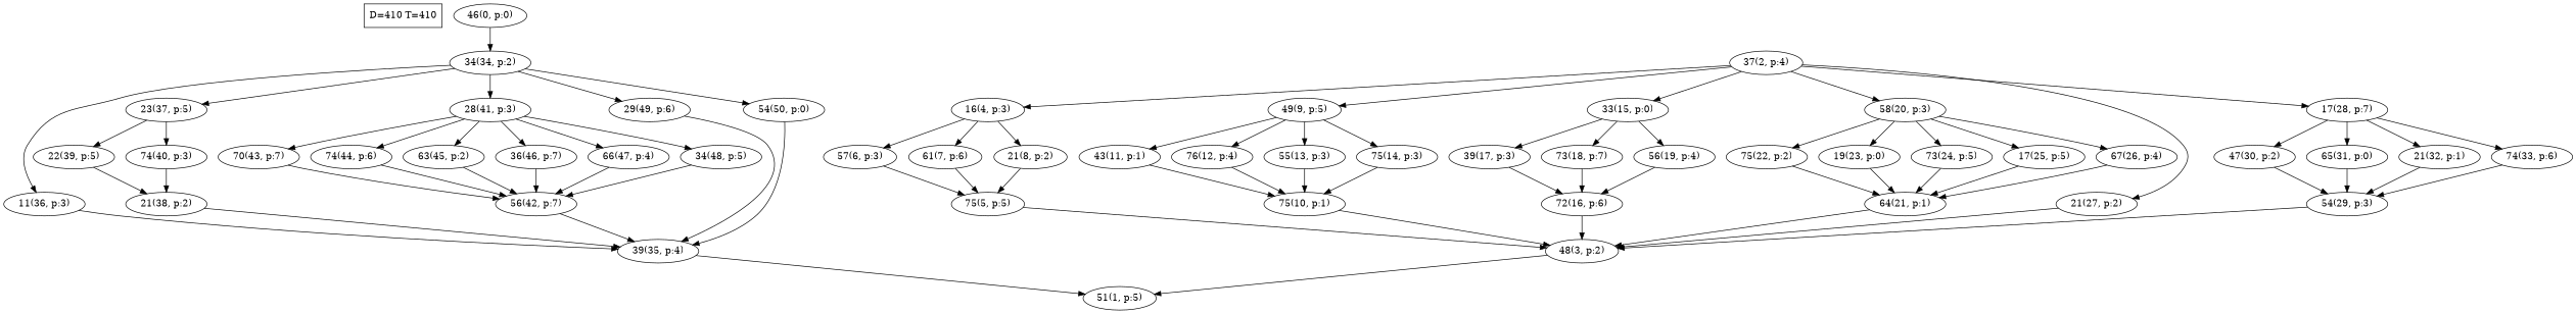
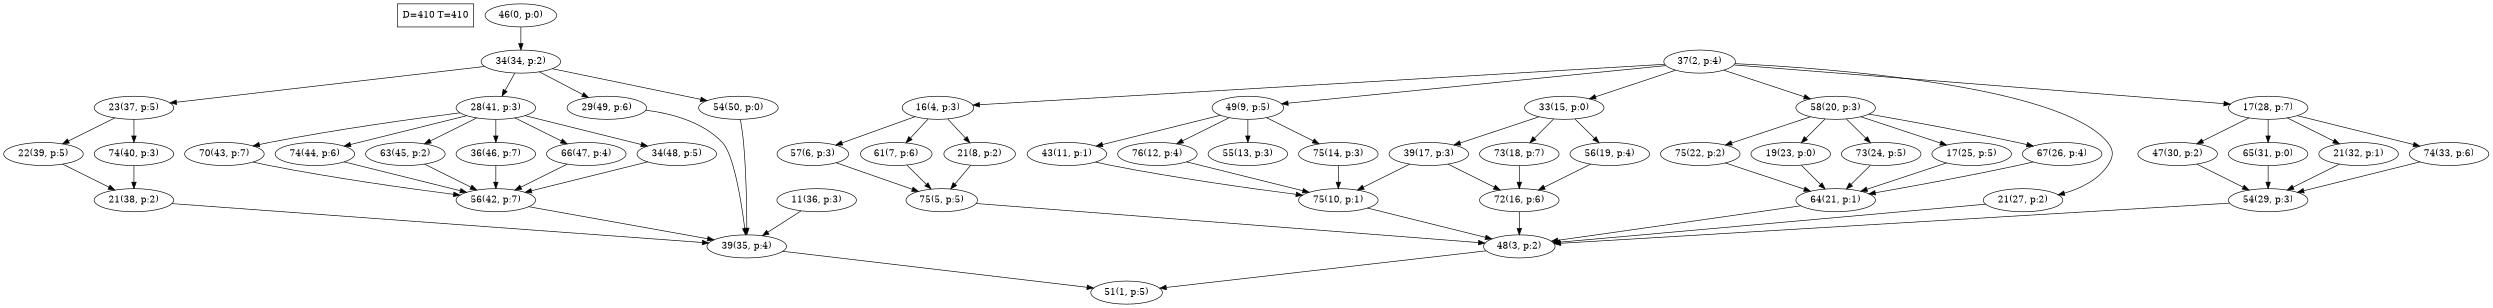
  digraph {
    n1 [label="D=410 T=410" shape=box]
    n2 [label="46(0, p:0)"]
    n3 [label="34(34, p:2)"]
    n4 [label="37(2, p:4)"]
    n5 [label="16(4, p:3)"]
    n6 [label="49(9, p:5)"]
    n7 [label="33(15, p:0)"]
    n8 [label="58(20, p:3)"]
    n9 [label="21(27, p:2)"]
    n10 [label="17(28, p:7)"]
    n11 [label="11(36, p:3)"]
    n12 [label="23(37, p:5)"]
    n13 [label="28(41, p:3)"]
    n14 [label="29(49, p:6)"]
    n15 [label="54(50, p:0)"]
    n16 [label="51(1, p:5)"]
    n17 [label="57(6, p:3)"]
    n18 [label="61(7, p:6)"]
    n19 [label="21(8, p:2)"]
    n20 [label="43(11, p:1)"]
    n21 [label="76(12, p:4)"]
    n22 [label="55(13, p:3)"]
    n23 [label="75(14, p:3)"]
    n24 [label="39(17, p:3)"]
    n25 [label="73(18, p:7)"]
    n26 [label="56(19, p:4)"]
    n27 [label="75(22, p:2)"]
    n28 [label="19(23, p:0)"]
    n29 [label="73(24, p:5)"]
    n30 [label="17(25, p:5)"]
    n31 [label="67(26, p:4)"]
    n32 [label="48(3, p:2)"]
    n33 [label="47(30, p:2)"]
    n34 [label="65(31, p:0)"]
    n35 [label="21(32, p:1)"]
    n36 [label="74(33, p:6)"]
    n37 [label="75(5, p:5)"]
    n38 [label="75(10, p:1)"]
    n39 [label="72(16, p:6)"]
    n40 [label="64(21, p:1)"]
    n41 [label="54(29, p:3)"]
    n42 [label="39(35, p:4)"]
    n43 [label="22(39, p:5)"]
    n44 [label="74(40, p:3)"]
    n45 [label="70(43, p:7)"]
    n46 [label="74(44, p:6)"]
    n47 [label="63(45, p:2)"]
    n48 [label="36(46, p:7)"]
    n49 [label="66(47, p:4)"]
    n50 [label="34(48, p:5)"]
    n51 [label="21(38, p:2)"]
    n52 [label="56(42, p:7)"]
    n2 -> n3
-   n3 -> n11
    n3 -> n12
    n3 -> n13
    n3 -> n14
    n3 -> n15
    n4 -> n5
    n4 -> n6
    n4 -> n7
    n4 -> n8
    n4 -> n9
    n4 -> n10
    n5 -> n17
    n5 -> n18
    n5 -> n19
    n6 -> n20
    n6 -> n21
    n6 -> n22
    n6 -> n23
    n7 -> n24
    n7 -> n25
    n7 -> n26
    n8 -> n27
    n8 -> n28
    n8 -> n29
    n8 -> n30
    n8 -> n31
    n9 -> n32
    n10 -> n33
    n10 -> n34
    n10 -> n35
    n10 -> n36
    n11 -> n42
    n12 -> n43
    n12 -> n44
    n13 -> n45
    n13 -> n46
    n13 -> n47
    n13 -> n48
    n13 -> n49
    n13 -> n50
    n14 -> n42
    n15 -> n42
    n17 -> n37
    n18 -> n37
    n19 -> n37
    n20 -> n38
    n21 -> n38
-   n22 -> n38
+   n24 -> n38
    n23 -> n38
    n24 -> n39
    n25 -> n39
    n26 -> n39
    n27 -> n40
    n28 -> n40
    n29 -> n40
    n30 -> n40
    n31 -> n40
    n32 -> n16
    n33 -> n41
    n34 -> n41
    n35 -> n41
    n36 -> n41
    n37 -> n32
    n38 -> n32
    n39 -> n32
    n40 -> n32
    n41 -> n32
    n42 -> n16
    n43 -> n51
    n44 -> n51
    n45 -> n52
    n46 -> n52
    n47 -> n52
    n48 -> n52
    n49 -> n52
    n50 -> n52
    n51 -> n42
    n52 -> n42
  }
